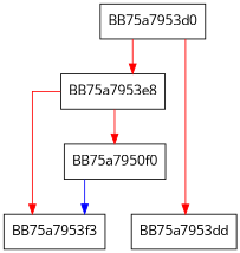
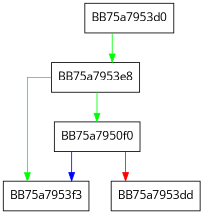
  digraph {
    fontname="Open Sans"
    splines=ortho
    node [fontname="Open Sans" shape=box]
    edge [color=green fontname="Open Sans"]
    BB75a7953d0
    BB75a7953e8
    BB75a7953dd
    BB75a7953f3
    n5 [label=BB75a7950f0]
-   BB75a7953d0 -> BB75a7953e8 [color=red]
-   BB75a7953d0 -> BB75a7953dd [color=red]
-   BB75a7953e8 -> BB75a7953f3 [color=red]
-   BB75a7953e8 -> n5 [color=red]
+   BB75a7953d0 -> BB75a7953e8
+   n5 -> BB75a7953dd [color=red]
+   BB75a7953e8 -> BB75a7953f3
+   BB75a7953e8 -> n5
    n5 -> BB75a7953f3 [color=blue]
  }
